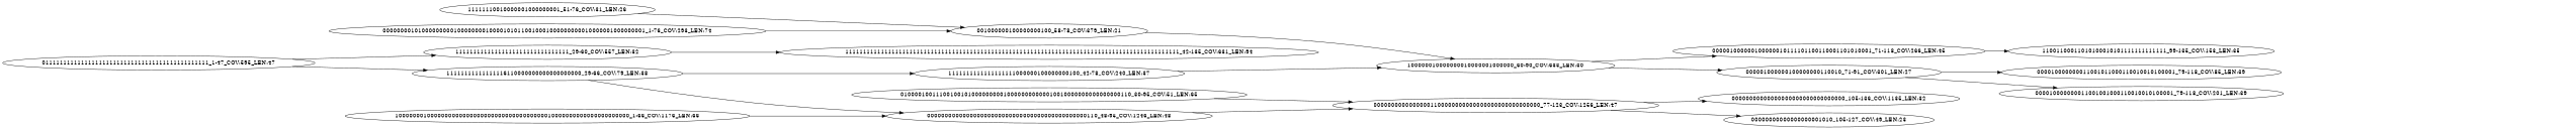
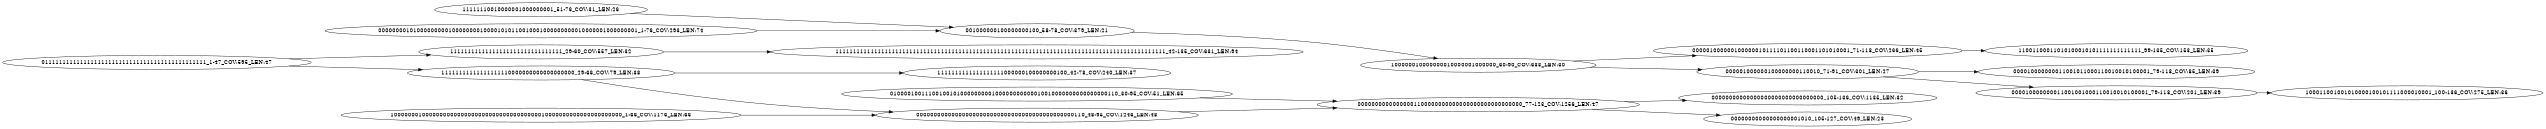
  digraph {
    rankdir=LR
    "1111111111111111111000000100000000100_42-78_COV:240_LEN:37"
    "100000010000000010000001000000_60-90_COV:633_LEN:30"
    "000001000000100000010111101100110001101010001_71-118_COV:266_LEN:45"
    n4 [label="000001000000100000000110010_71-91_COV:301_LEN:27"]
    "11001100011010100010101111111111111_99-135_COV:153_LEN:35"
    "000010000000011001001000110010010100001_79-118_COV:201_LEN:39"
    "000010000000011001011000110010010100001_79-118_COV:85_LEN:39"
+   "100011001001010000100101111000010001_100-136_COV:275_LEN:36"
    "01000010011100100101000000000100000000000010010000000000000000110_30-95_COV:51_LEN:65"
    "00000000000000001100000000000000000000000000000_77-123_COV:1256_LEN:47"
    "00000000000000000000000000000000_105-136_COV:1135_LEN:32"
    "00000000000000000001010_105-127_COV:49_LEN:23"
    "00000000101000000000100000000100001010110010001000000000010000001000000001_1-76_COV:293_LEN:74"
    "001000000100000000100_58-78_COV:379_LEN:21"
-   "11111111111111111110000000000000000000_29-66_COV:79_LEN:38" [label="11111111111111116110000000000000000000_29-66_COV:79_LEN:38"]
+   "11111111111111111110000000000000000000_29-66_COV:79_LEN:38"
    "000000000000000000000000000000000000000000000110_48-95_COV:1246_LEN:48"
    "11111110010000001000000001_51-76_COV:31_LEN:26"
    "01111111111111111111111111111111111111111111111_1-47_COV:595_LEN:47"
    "11111111111111111111111111111111_29-60_COV:557_LEN:32"
    "1111111111111111111111111111111111111111111111111111111111111111111111111111111111111111111111_42-135_COV:631_LEN:94"
    "100000001000000000000000000000000000000000010000000000000000000000_1-66_COV:1176_LEN:66"
-   "1111111111111111111000000100000000100_42-78_COV:240_LEN:37" -> "100000010000000010000001000000_60-90_COV:633_LEN:30"
    "100000010000000010000001000000_60-90_COV:633_LEN:30" -> "000001000000100000010111101100110001101010001_71-118_COV:266_LEN:45"
    "100000010000000010000001000000_60-90_COV:633_LEN:30" -> n4
    "000001000000100000010111101100110001101010001_71-118_COV:266_LEN:45" -> "11001100011010100010101111111111111_99-135_COV:153_LEN:35"
    n4 -> "000010000000011001001000110010010100001_79-118_COV:201_LEN:39"
    n4 -> "000010000000011001011000110010010100001_79-118_COV:85_LEN:39"
+   "000010000000011001001000110010010100001_79-118_COV:201_LEN:39" -> "100011001001010000100101111000010001_100-136_COV:275_LEN:36"
    "01000010011100100101000000000100000000000010010000000000000000110_30-95_COV:51_LEN:65" -> "00000000000000001100000000000000000000000000000_77-123_COV:1256_LEN:47"
    "00000000000000001100000000000000000000000000000_77-123_COV:1256_LEN:47" -> "00000000000000000000000000000000_105-136_COV:1135_LEN:32"
    "00000000000000001100000000000000000000000000000_77-123_COV:1256_LEN:47" -> "00000000000000000001010_105-127_COV:49_LEN:23"
    "00000000101000000000100000000100001010110010001000000000010000001000000001_1-76_COV:293_LEN:74" -> "001000000100000000100_58-78_COV:379_LEN:21"
    "001000000100000000100_58-78_COV:379_LEN:21" -> "100000010000000010000001000000_60-90_COV:633_LEN:30"
    "11111111111111111110000000000000000000_29-66_COV:79_LEN:38" -> "1111111111111111111000000100000000100_42-78_COV:240_LEN:37"
    "11111111111111111110000000000000000000_29-66_COV:79_LEN:38" -> "000000000000000000000000000000000000000000000110_48-95_COV:1246_LEN:48"
    "000000000000000000000000000000000000000000000110_48-95_COV:1246_LEN:48" -> "00000000000000001100000000000000000000000000000_77-123_COV:1256_LEN:47"
    "11111110010000001000000001_51-76_COV:31_LEN:26" -> "001000000100000000100_58-78_COV:379_LEN:21"
    "01111111111111111111111111111111111111111111111_1-47_COV:595_LEN:47" -> "11111111111111111110000000000000000000_29-66_COV:79_LEN:38"
    "01111111111111111111111111111111111111111111111_1-47_COV:595_LEN:47" -> "11111111111111111111111111111111_29-60_COV:557_LEN:32"
    "11111111111111111111111111111111_29-60_COV:557_LEN:32" -> "1111111111111111111111111111111111111111111111111111111111111111111111111111111111111111111111_42-135_COV:631_LEN:94"
    "100000001000000000000000000000000000000000010000000000000000000000_1-66_COV:1176_LEN:66" -> "000000000000000000000000000000000000000000000110_48-95_COV:1246_LEN:48"
  }
